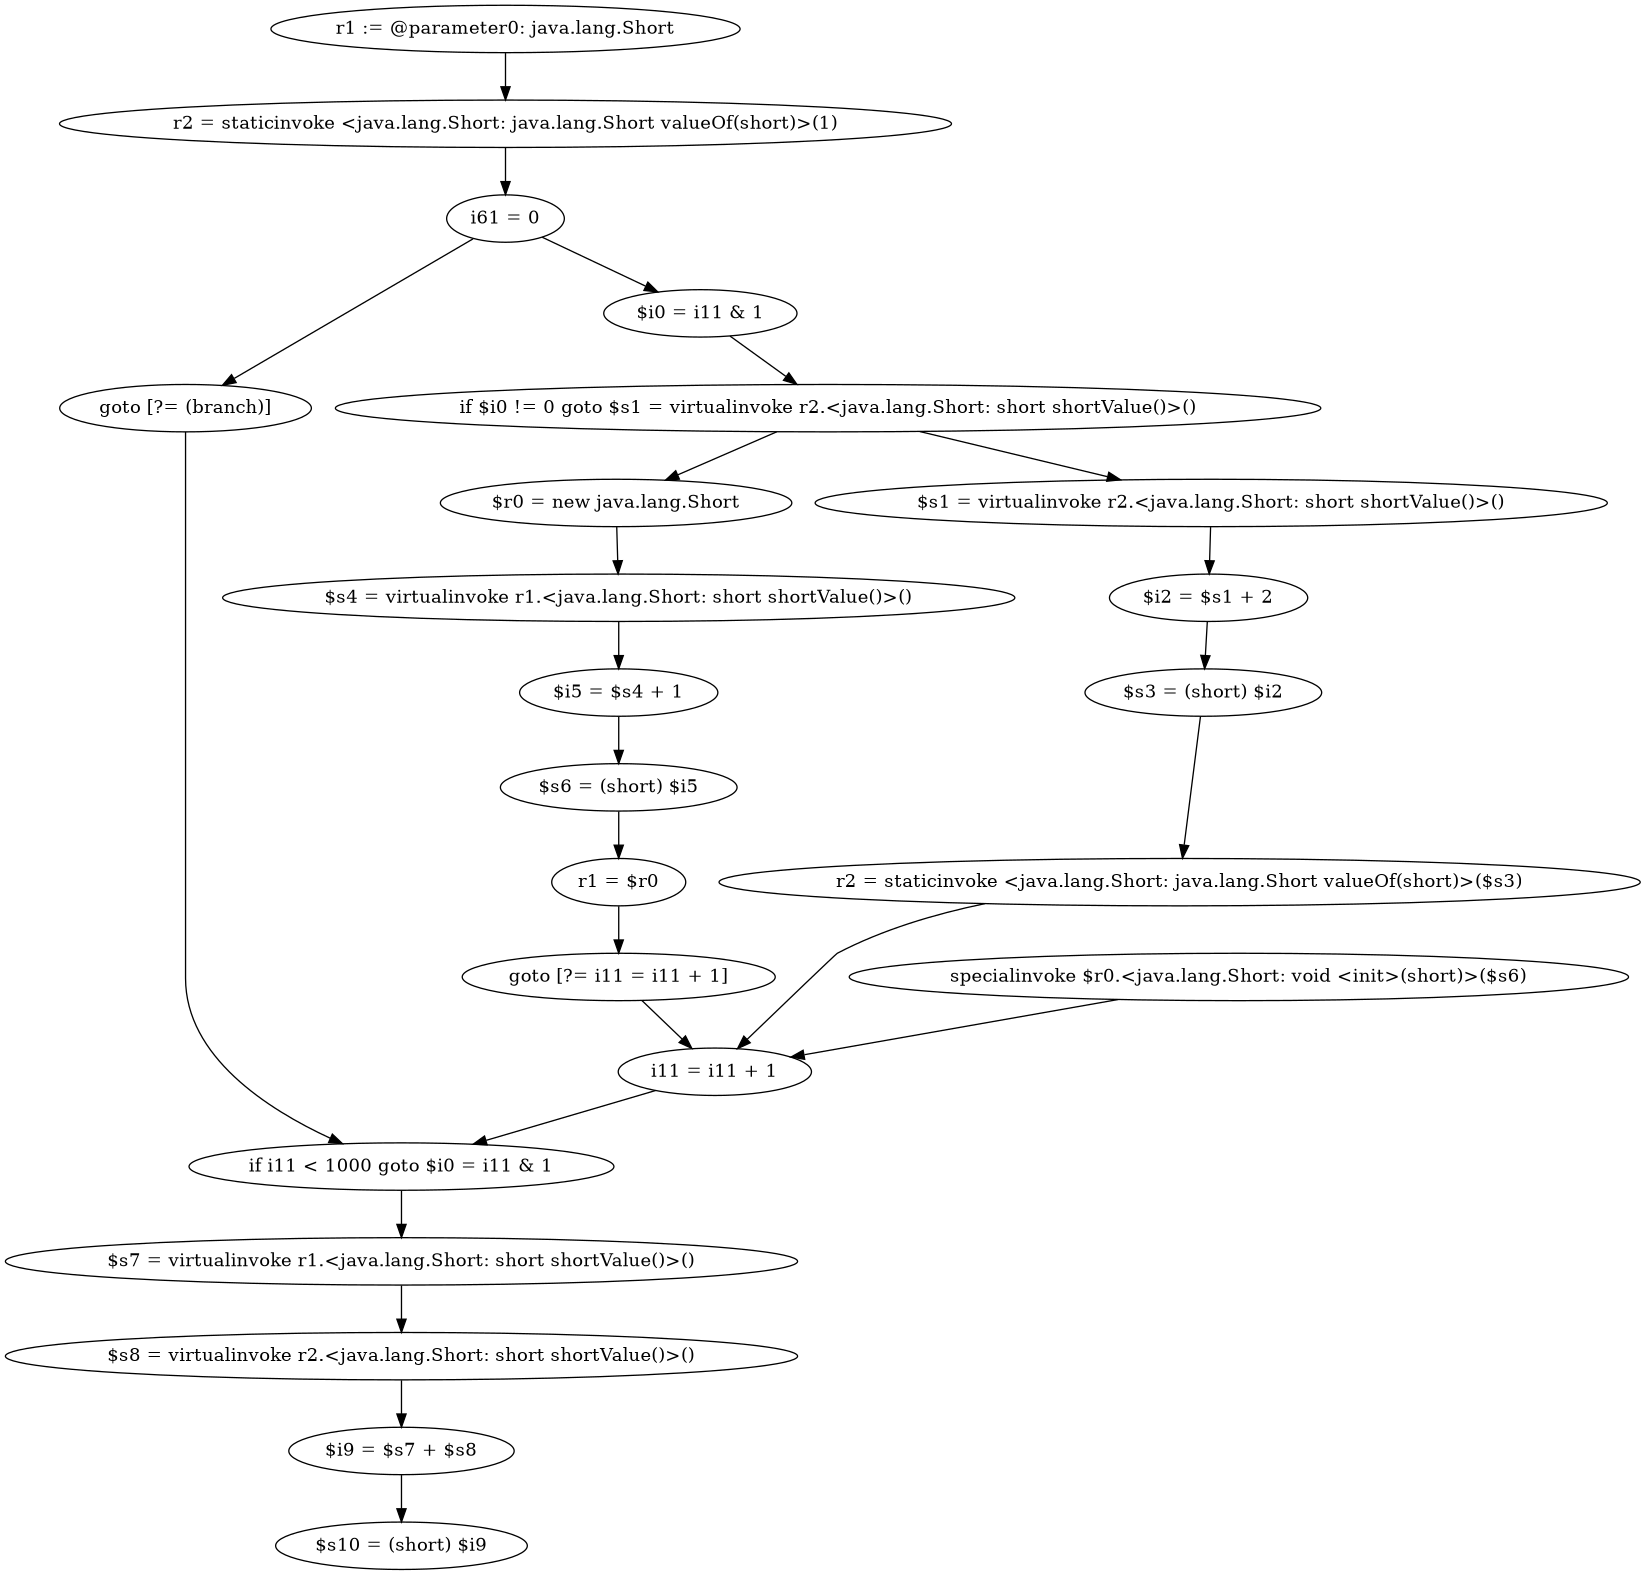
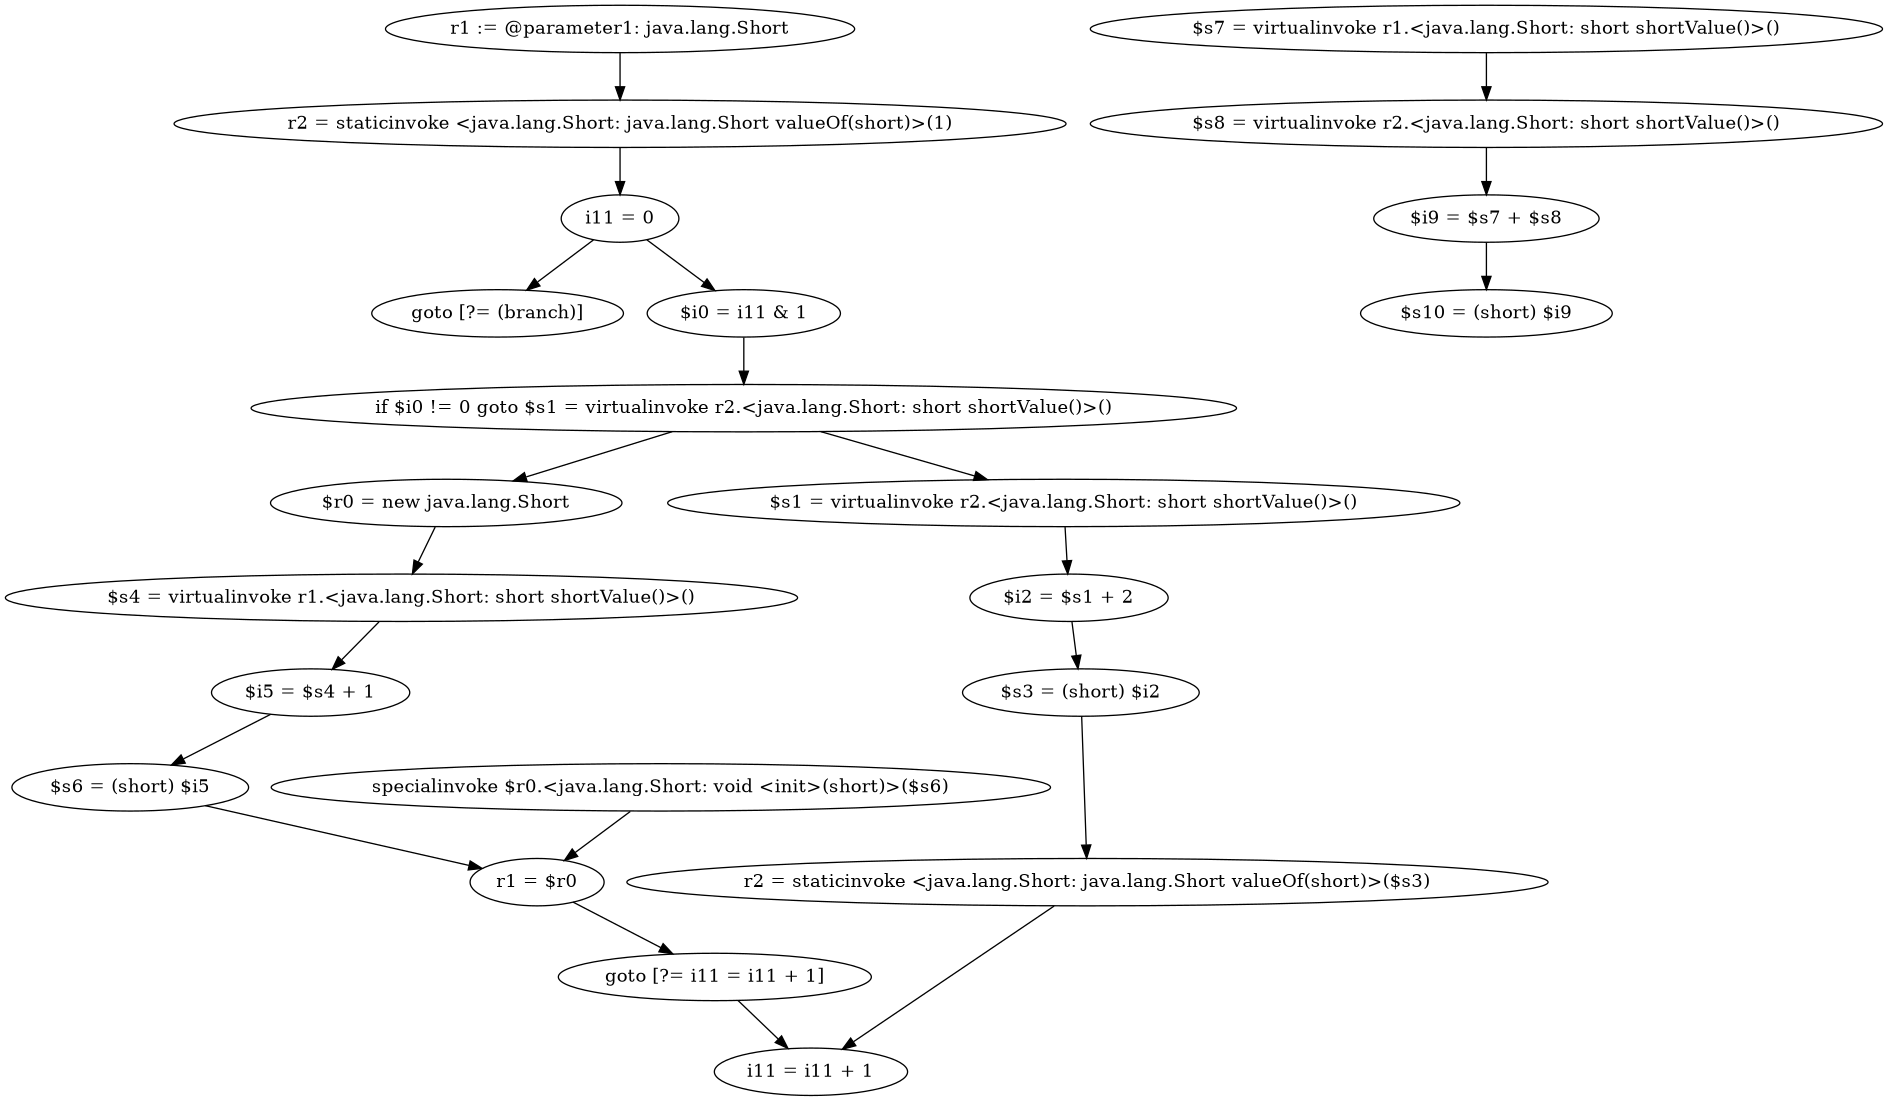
  digraph {
-   "r1 := @parameter0: java.lang.Short"
+   "r1 := @parameter0: java.lang.Short" [label="r1 := @parameter1: java.lang.Short"]
    "r2 = staticinvoke <java.lang.Short: java.lang.Short valueOf(short)>(1)"
-   "i11 = 0" [label="i61 = 0"]
+   "i11 = 0"
    "goto [?= (branch)]"
    "$i0 = i11 & 1"
-   "if i11 < 1000 goto $i0 = i11 & 1"
    "$s7 = virtualinvoke r1.<java.lang.Short: short shortValue()>()"
    "if $i0 != 0 goto $s1 = virtualinvoke r2.<java.lang.Short: short shortValue()>()"
    "$r0 = new java.lang.Short"
    "$s1 = virtualinvoke r2.<java.lang.Short: short shortValue()>()"
    "$s4 = virtualinvoke r1.<java.lang.Short: short shortValue()>()"
    "$i2 = $s1 + 2"
    "$i5 = $s4 + 1"
    "$s6 = (short) $i5"
    "r1 = $r0"
    "specialinvoke $r0.<java.lang.Short: void <init>(short)>($s6)"
    "goto [?= i11 = i11 + 1]"
    "i11 = i11 + 1"
    "$s3 = (short) $i2"
    "r2 = staticinvoke <java.lang.Short: java.lang.Short valueOf(short)>($s3)"
    "$s8 = virtualinvoke r2.<java.lang.Short: short shortValue()>()"
    "$i9 = $s7 + $s8"
    "$s10 = (short) $i9"
    "r1 := @parameter0: java.lang.Short" -> "r2 = staticinvoke <java.lang.Short: java.lang.Short valueOf(short)>(1)"
    "r2 = staticinvoke <java.lang.Short: java.lang.Short valueOf(short)>(1)" -> "i11 = 0"
    "i11 = 0" -> "goto [?= (branch)]"
    "i11 = 0" -> "$i0 = i11 & 1"
-   "goto [?= (branch)]" -> "if i11 < 1000 goto $i0 = i11 & 1"
    "$i0 = i11 & 1" -> "if $i0 != 0 goto $s1 = virtualinvoke r2.<java.lang.Short: short shortValue()>()"
-   "if i11 < 1000 goto $i0 = i11 & 1" -> "$s7 = virtualinvoke r1.<java.lang.Short: short shortValue()>()"
    "$s7 = virtualinvoke r1.<java.lang.Short: short shortValue()>()" -> "$s8 = virtualinvoke r2.<java.lang.Short: short shortValue()>()"
    "if $i0 != 0 goto $s1 = virtualinvoke r2.<java.lang.Short: short shortValue()>()" -> "$r0 = new java.lang.Short"
    "if $i0 != 0 goto $s1 = virtualinvoke r2.<java.lang.Short: short shortValue()>()" -> "$s1 = virtualinvoke r2.<java.lang.Short: short shortValue()>()"
    "$r0 = new java.lang.Short" -> "$s4 = virtualinvoke r1.<java.lang.Short: short shortValue()>()"
    "$s1 = virtualinvoke r2.<java.lang.Short: short shortValue()>()" -> "$i2 = $s1 + 2"
    "$s4 = virtualinvoke r1.<java.lang.Short: short shortValue()>()" -> "$i5 = $s4 + 1"
    "$i2 = $s1 + 2" -> "$s3 = (short) $i2"
    "$i5 = $s4 + 1" -> "$s6 = (short) $i5"
    "$s6 = (short) $i5" -> "r1 = $r0"
    "r1 = $r0" -> "goto [?= i11 = i11 + 1]"
-   "specialinvoke $r0.<java.lang.Short: void <init>(short)>($s6)" -> "i11 = i11 + 1"
+   "specialinvoke $r0.<java.lang.Short: void <init>(short)>($s6)" -> "r1 = $r0"
    "goto [?= i11 = i11 + 1]" -> "i11 = i11 + 1"
-   "i11 = i11 + 1" -> "if i11 < 1000 goto $i0 = i11 & 1"
    "$s3 = (short) $i2" -> "r2 = staticinvoke <java.lang.Short: java.lang.Short valueOf(short)>($s3)"
    "r2 = staticinvoke <java.lang.Short: java.lang.Short valueOf(short)>($s3)" -> "i11 = i11 + 1"
    "$s8 = virtualinvoke r2.<java.lang.Short: short shortValue()>()" -> "$i9 = $s7 + $s8"
    "$i9 = $s7 + $s8" -> "$s10 = (short) $i9"
  }
